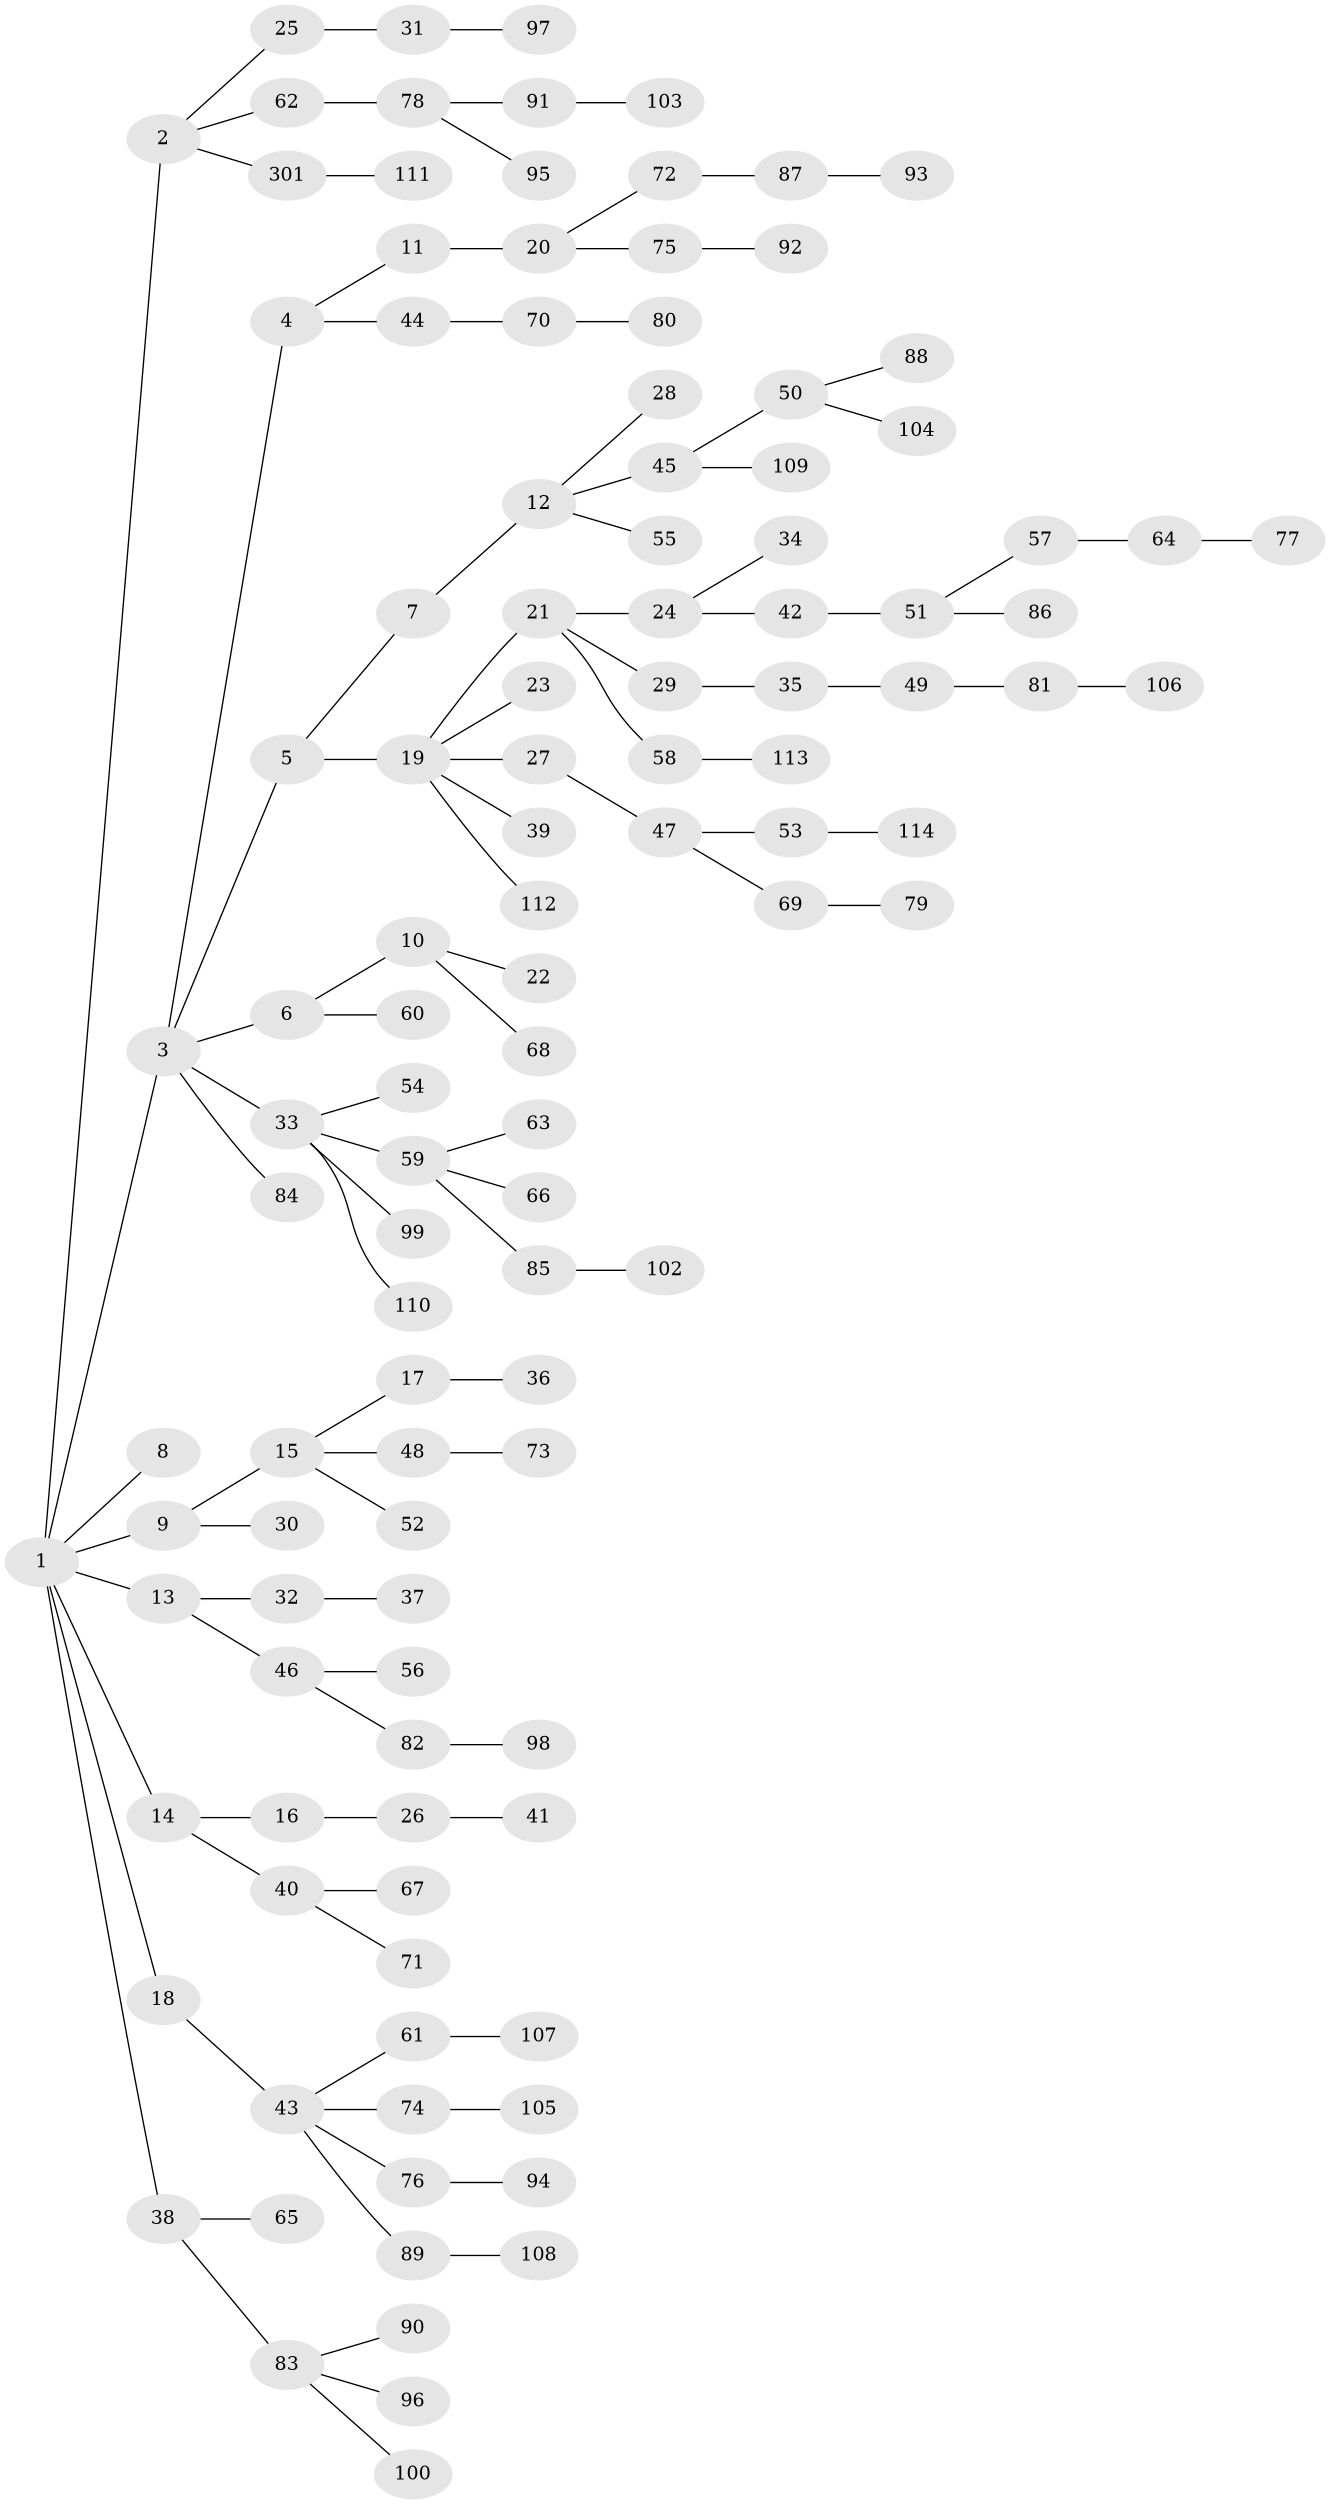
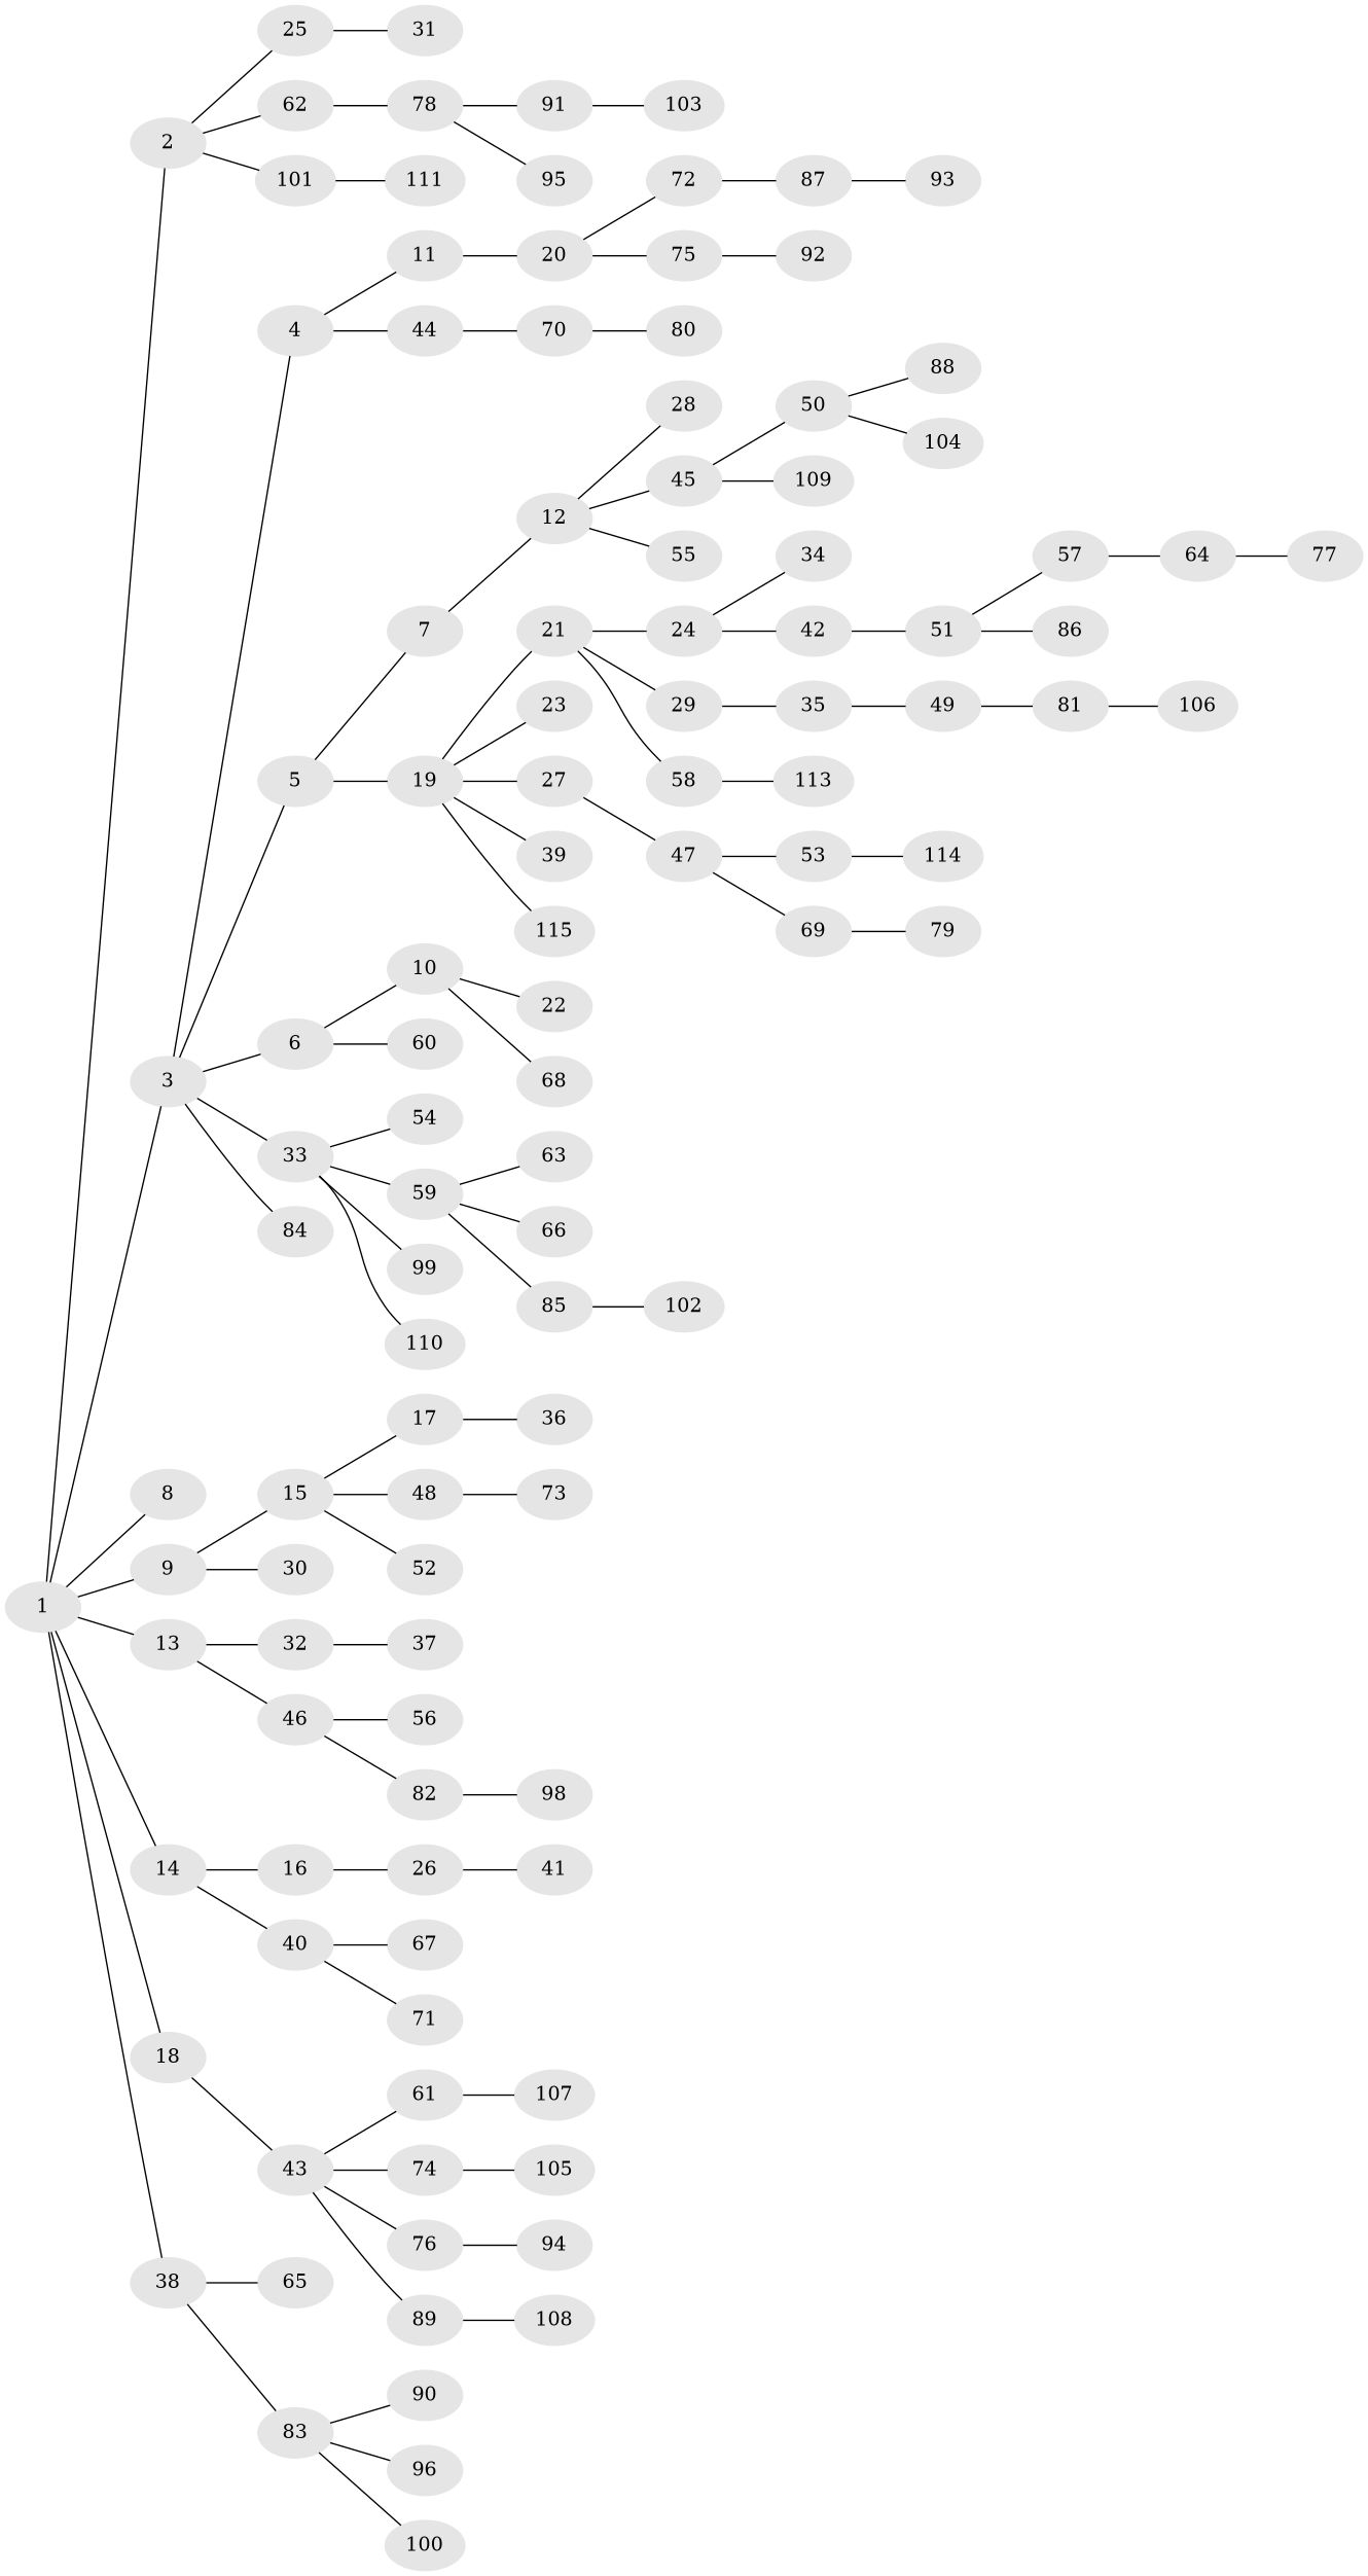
  graph {
    rankdir=LR
    node [color=gray90 style=filled]
    1
    2
    3
    8
    9
    13
    14
    18
    38
    25
    62
-   101 [label=301]
+   101
    4
    5
    6
    33
    84
    15
    30
    32
    46
    16
    40
    43
    65
    83
    31
    78
    111
    11
    44
    7
    19
    10
    60
    54
    59
    99
    110
    20
    70
    12
    21
    23
    27
    39
-   112
+   112 [label=115]
    22
    68
    28
    45
    55
    17
    48
    52
    72
    75
    50
    109
    37
    56
    82
    26
    67
    71
    36
    73
    41
    61
    74
    76
    89
    24
    29
    58
    47
    87
    92
    34
    42
    35
    113
    51
-   97
    53
    69
    88
    104
    49
    63
    66
    85
    81
    90
    96
    100
    57
    86
    107
    105
    94
    108
    80
    98
    114
    79
    106
    64
    77
    102
    91
    95
    93
    103
    1 -- 2
    1 -- 3
    1 -- 8
    1 -- 9
    1 -- 13
    1 -- 14
    1 -- 18
    1 -- 38
    2 -- 25
    2 -- 62
    2 -- 101
    3 -- 4
    3 -- 5
    3 -- 6
    3 -- 33
    3 -- 84
    9 -- 15
    9 -- 30
    13 -- 32
    13 -- 46
    14 -- 16
    14 -- 40
    18 -- 43
    38 -- 65
    38 -- 83
    25 -- 31
    62 -- 78
    101 -- 111
    4 -- 11
    4 -- 44
    5 -- 7
    5 -- 19
    6 -- 10
    6 -- 60
    33 -- 54
    33 -- 59
    33 -- 99
    33 -- 110
    15 -- 17
    15 -- 48
    15 -- 52
    32 -- 37
    46 -- 56
    46 -- 82
    16 -- 26
    40 -- 67
    40 -- 71
    43 -- 61
    43 -- 74
    43 -- 76
    43 -- 89
    83 -- 90
    83 -- 96
    83 -- 100
-   31 -- 97
    78 -- 91
    78 -- 95
    11 -- 20
    44 -- 70
    7 -- 12
    19 -- 21
    19 -- 23
    19 -- 27
    19 -- 39
    19 -- 112
    10 -- 22
    10 -- 68
    59 -- 63
    59 -- 66
    59 -- 85
    20 -- 72
    20 -- 75
    70 -- 80
    12 -- 28
    12 -- 45
    12 -- 55
    21 -- 24
    21 -- 29
    21 -- 58
    27 -- 47
    45 -- 50
    45 -- 109
    17 -- 36
    48 -- 73
    72 -- 87
    75 -- 92
    50 -- 88
    50 -- 104
    82 -- 98
    26 -- 41
    61 -- 107
    74 -- 105
    76 -- 94
    89 -- 108
    24 -- 34
    24 -- 42
    29 -- 35
    58 -- 113
    47 -- 53
    47 -- 69
    87 -- 93
    42 -- 51
    35 -- 49
    51 -- 57
    51 -- 86
    53 -- 114
    69 -- 79
    49 -- 81
    85 -- 102
    81 -- 106
    57 -- 64
    64 -- 77
    91 -- 103
  }
